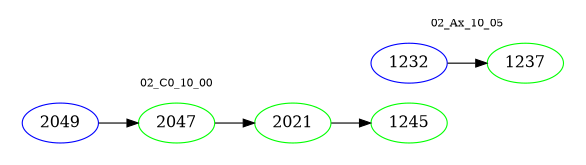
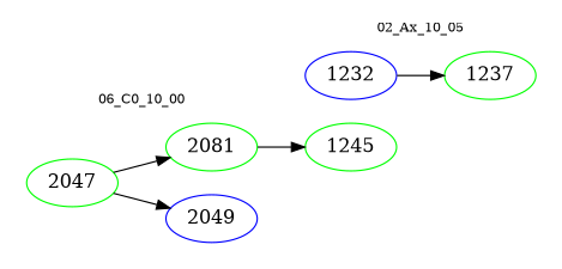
  digraph {
    rankdir=LR
    node [color=green]
    edge [color=black]
    n1 [color=blue label=1232]
    n2 [label=1237]
    n3 [label=1245]
    n4 [color=blue label=2049]
    n5 [label=2047]
-   n6 [label=2021]
+   n6 [label=2081]
    subgraph cluster_1 {
      color=white
      fontsize=10
      label="02_Ax_10_05"
      n1
      n2
      n3
    }
    subgraph cluster_2 {
      color=white
      fontsize=10
-     label="02_C0_10_00"
+     label="06_C0_10_00"
      n4
      n5
      n6
    }
    n1 -> n2
-   n4 -> n5
+   n5 -> n4
    n5 -> n6
    n6 -> n3
  }
